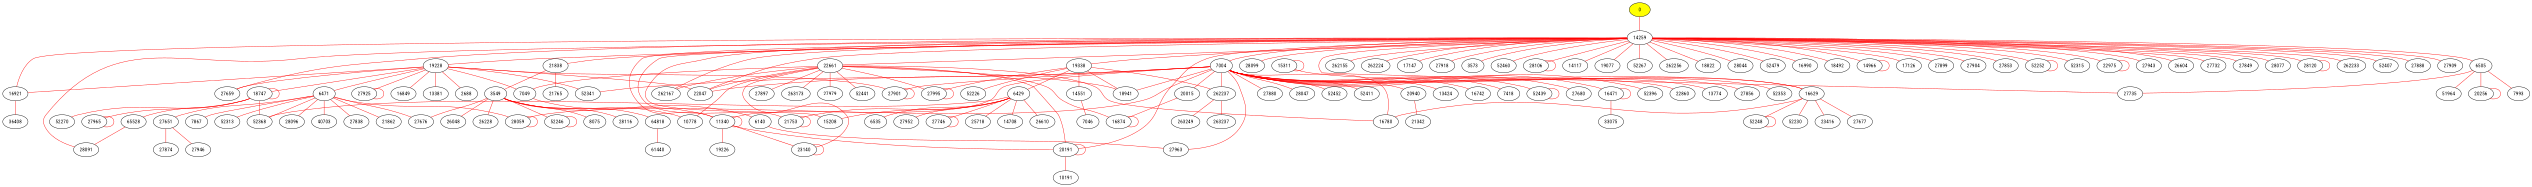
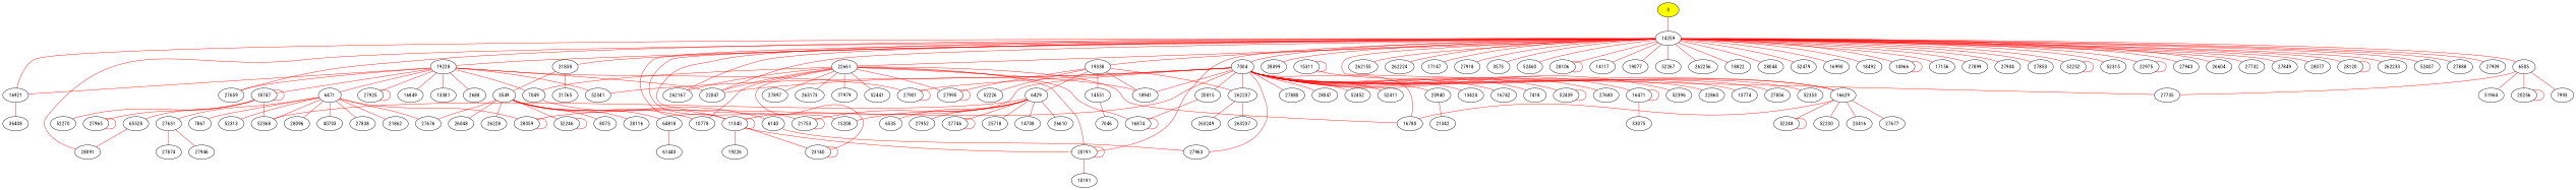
  strict graph {
    fontname="Roboto Condensed"
    node [fontname="Roboto Condensed"]
    edge [color=red fontname="Roboto Condensed"]
    n1 [color=black fillcolor=yellow label=0 style=filled]
    14259
    7004
    19228
    28099
    6505
    21838
    19338
    16921
    11340
    22661
    20191
    262155
    262224
    17147
    27918
    3573
    52460
    28106
    14117
    27735
    262167
    22047
    28091
    19077
    27659
    52267
    262256
    18822
    28044
    52479
    16990
    18492
    21753
    14966
-   17126
+   17126 [label=17156]
    27899
    27904
    27853
    15208
    52252
    52315
    22975
    27943
    26604
    27732
    27849
    28077
    28120
    262233
    52407
    27888
    27909
    20940
    13424
    16629
    16742
    262237
    16780
    7418
    27901
    52439
    27680
    16471
    52396
    52341
    22860
    20015
    13774
    27963
    27856
    28059
    18941
    52353
    27880
    28047
    52452
    52411
    2688
    6471
    7049
    27925
    18747
    16849
    13381
    51964
    20256
    7993
    3549
    21765
    14551
    6429
    52226
    27995
    36408
    19226
    23140
    10778
    27897
    263173
    27979
    16874
    52441
    10191
    21342
    23416
    27677
    52248
    52230
    263249
    263237
    33075
    15311
    27676
    40703
    7867
    52368
    52313
    28096
    27651
    27838
    21862
    65528
    52270
    27965
    26048
    26228
    52246
    8075
    64818
    28116
    6140
    61440
    7046
    26610
    6535
    27952
    27746
    25718
    14708
    27946
    27874
    n1 -- 14259
    14259 -- 7004
    14259 -- 19228
    14259 -- 28099
    14259 -- 6505
    14259 -- 21838
    14259 -- 19338
    14259 -- 16921
    14259 -- 11340
    14259 -- 22661
    14259 -- 20191
    14259 -- 262155
    14259 -- 262224
    14259 -- 17147
    14259 -- 27918
    14259 -- 3573
    14259 -- 52460
    14259 -- 28106
    14259 -- 14117
    14259 -- 27735
    14259 -- 262167
    14259 -- 22047
    14259 -- 28091
    14259 -- 19077
    14259 -- 27659
    14259 -- 52267
    14259 -- 262256
    14259 -- 18822
    14259 -- 28044
    14259 -- 52479
    14259 -- 16990
    14259 -- 18492
    14259 -- 21753
    14259 -- 14966
    14259 -- 17126
    14259 -- 27899
    14259 -- 27904
    14259 -- 27853
    14259 -- 15208
    14259 -- 52252
    14259 -- 52315
    14259 -- 22975
    14259 -- 27943
    14259 -- 26604
    14259 -- 27732
    14259 -- 27849
    14259 -- 28077
    14259 -- 28120
    14259 -- 262233
    14259 -- 52407
    14259 -- 27888
    14259 -- 27909
    7004 -- 11340
    7004 -- 22047
    7004 -- 20940
    7004 -- 13424
    7004 -- 16629
    7004 -- 16742
    7004 -- 262237
    7004 -- 16780
    7004 -- 7418
    7004 -- 27901
    7004 -- 52439
    7004 -- 27680
    7004 -- 16471
    7004 -- 52396
    7004 -- 52341
    7004 -- 22860
    7004 -- 20015
    7004 -- 13774
    7004 -- 27963
    7004 -- 27856
    7004 -- 28059
    7004 -- 18941
    7004 -- 52353
    7004 -- 27880
    7004 -- 28047
    7004 -- 52452
    7004 -- 52411
    19228 -- 16921
    19228 -- 22047
    19228 -- 27659
    19228 -- 27901
    19228 -- 52341
    19228 -- 2688
    19228 -- 6471
    19228 -- 7049
    19228 -- 27925
    19228 -- 18747
    19228 -- 16849
    19228 -- 13381
    6505 -- 27735
    6505 -- 51964
    6505 -- 20256
    6505 -- 7993
    21838 -- 3549
    21838 -- 21765
    19338 -- 262237
    19338 -- 18941
    19338 -- 14551
    19338 -- 6429
    19338 -- 52226
    19338 -- 27995
    16921 -- 36408
    11340 -- 11340
    11340 -- 20191
    11340 -- 19226
    11340 -- 23140
    22661 -- 20191
    22661 -- 262167
    22661 -- 22047
    22661 -- 16780
    22661 -- 18941
    22661 -- 7049
    22661 -- 27995
    22661 -- 23140
    22661 -- 10778
    22661 -- 27897
    22661 -- 263173
    22661 -- 27979
    22661 -- 16874
    22661 -- 52441
    20191 -- 20191
    20191 -- 10191
    28106 -- 28106
    21753 -- 21753
    14966 -- 14966
    52252 -- 52252
    22975 -- 22975
    28120 -- 28120
    20940 -- 21342
    16629 -- 16780
    16629 -- 23416
    16629 -- 27677
    16629 -- 52248
    16629 -- 52230
    262237 -- 263249
    262237 -- 263237
    27901 -- 27901
    52439 -- 52439
    16471 -- 16471
    16471 -- 33075
    20015 -- 16874
    28059 -- 28059
    6471 -- 28059
    6471 -- 27676
    6471 -- 40703
    6471 -- 7867
    6471 -- 52368
    6471 -- 52313
    6471 -- 28096
    6471 -- 27651
    6471 -- 27838
    6471 -- 21862
    7049 -- 11340
    27925 -- 27925
    18747 -- 18747
    18747 -- 52368
    18747 -- 65528
    18747 -- 52270
    18747 -- 27965
    20256 -- 20256
    3549 -- 10778
    3549 -- 27676
    3549 -- 26048
    3549 -- 26228
    3549 -- 52246
    3549 -- 8075
    3549 -- 64818
    3549 -- 28116
    3549 -- 6140
    14551 -- 7046
    6429 -- 21753
    6429 -- 15208
    6429 -- 52368
    6429 -- 26610
    6429 -- 6535
    6429 -- 27952
    6429 -- 27746
    6429 -- 25718
    6429 -- 14708
    27995 -- 27995
    23140 -- 23140
    16874 -- 16874
    52248 -- 52248
    15311 -- 16629
    15311 -- 15311
    27651 -- 27946
    27651 -- 27874
    65528 -- 28091
    27965 -- 27965
    52246 -- 52246
    64818 -- 61440
    6140 -- 27963
    27746 -- 27746
  }
